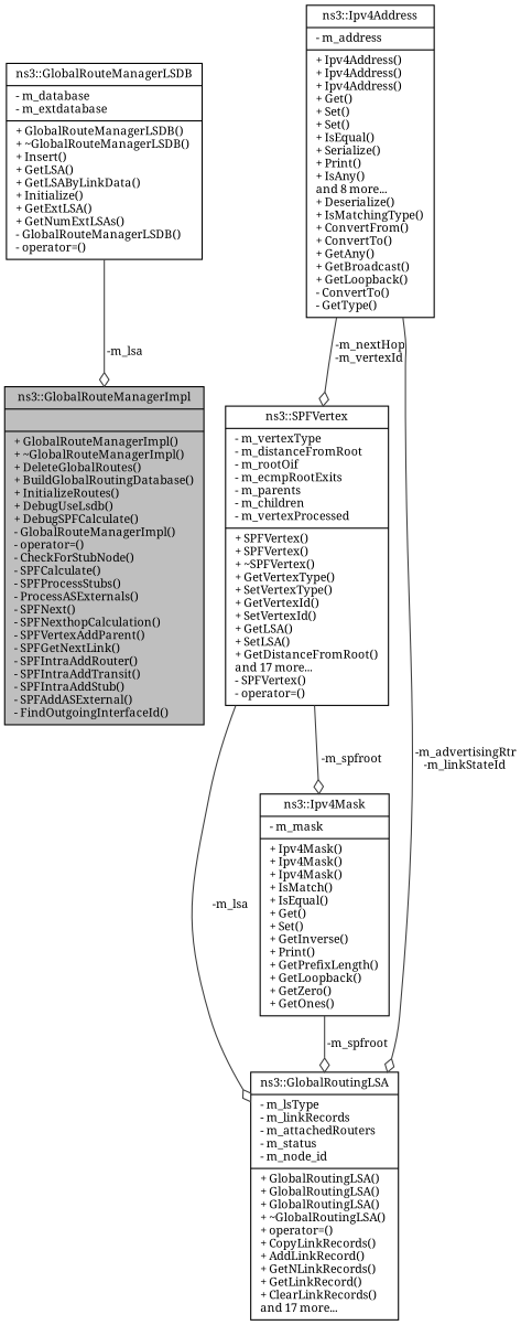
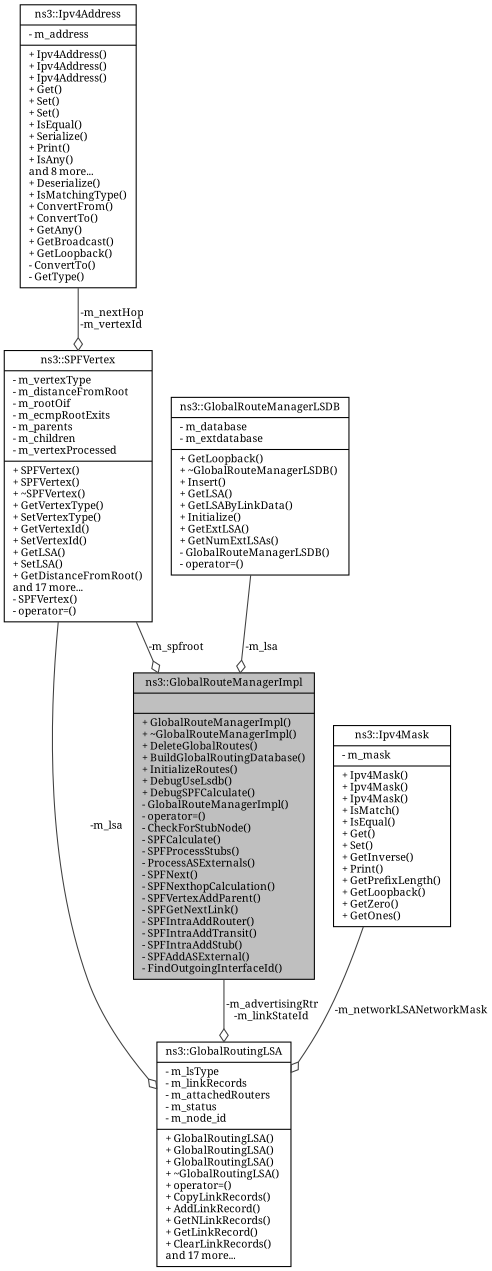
  digraph {
    fontname="Noto Serif"
    node [color=black fillcolor=white fontname="Noto Serif" fontsize=10 shape=record style=filled]
    edge [arrowhead=odiamond color=grey25 fontname="Noto Serif" fontsize=10 labelfontname=Helvetica labelfontsize=10 style=solid]
    n1 [fillcolor=grey75 fontcolor=black height=0.2 label="{ns3::GlobalRouteManagerImpl\n||+ GlobalRouteManagerImpl()\l+ ~GlobalRouteManagerImpl()\l+ DeleteGlobalRoutes()\l+ BuildGlobalRoutingDatabase()\l+ InitializeRoutes()\l+ DebugUseLsdb()\l+ DebugSPFCalculate()\l- GlobalRouteManagerImpl()\l- operator=()\l- CheckForStubNode()\l- SPFCalculate()\l- SPFProcessStubs()\l- ProcessASExternals()\l- SPFNext()\l- SPFNexthopCalculation()\l- SPFVertexAddParent()\l- SPFGetNextLink()\l- SPFIntraAddRouter()\l- SPFIntraAddTransit()\l- SPFIntraAddStub()\l- SPFAddASExternal()\l- FindOutgoingInterfaceId()\l}" width=0.4]
-   n2 [height=0.2 label="{ns3::GlobalRouteManagerLSDB\n|- m_database\l- m_extdatabase\l|+ GlobalRouteManagerLSDB()\l+ ~GlobalRouteManagerLSDB()\l+ Insert()\l+ GetLSA()\l+ GetLSAByLinkData()\l+ Initialize()\l+ GetExtLSA()\l+ GetNumExtLSAs()\l- GlobalRouteManagerLSDB()\l- operator=()\l}" width=0.4]
+   n2 [height=0.2 label="{ns3::GlobalRouteManagerLSDB\n|- m_database\l- m_extdatabase\l|+ GetLoopback()\l+ ~GlobalRouteManagerLSDB()\l+ Insert()\l+ GetLSA()\l+ GetLSAByLinkData()\l+ Initialize()\l+ GetExtLSA()\l+ GetNumExtLSAs()\l- GlobalRouteManagerLSDB()\l- operator=()\l}" width=0.4]
    n3 [height=0.2 label="{ns3::SPFVertex\n|- m_vertexType\l- m_distanceFromRoot\l- m_rootOif\l- m_ecmpRootExits\l- m_parents\l- m_children\l- m_vertexProcessed\l|+ SPFVertex()\l+ SPFVertex()\l+ ~SPFVertex()\l+ GetVertexType()\l+ SetVertexType()\l+ GetVertexId()\l+ SetVertexId()\l+ GetLSA()\l+ SetLSA()\l+ GetDistanceFromRoot()\land 17 more...\l- SPFVertex()\l- operator=()\l}" width=0.4]
    n4 [height=0.2 label="{ns3::GlobalRoutingLSA\n|- m_lsType\l- m_linkRecords\l- m_attachedRouters\l- m_status\l- m_node_id\l|+ GlobalRoutingLSA()\l+ GlobalRoutingLSA()\l+ GlobalRoutingLSA()\l+ ~GlobalRoutingLSA()\l+ operator=()\l+ CopyLinkRecords()\l+ AddLinkRecord()\l+ GetNLinkRecords()\l+ GetLinkRecord()\l+ ClearLinkRecords()\land 17 more...\l}" width=0.4]
    n5 [height=0.2 label="{ns3::Ipv4Mask\n|- m_mask\l|+ Ipv4Mask()\l+ Ipv4Mask()\l+ Ipv4Mask()\l+ IsMatch()\l+ IsEqual()\l+ Get()\l+ Set()\l+ GetInverse()\l+ Print()\l+ GetPrefixLength()\l+ GetLoopback()\l+ GetZero()\l+ GetOnes()\l}" width=0.4]
    n6 [height=0.2 label="{ns3::Ipv4Address\n|- m_address\l|+ Ipv4Address()\l+ Ipv4Address()\l+ Ipv4Address()\l+ Get()\l+ Set()\l+ Set()\l+ IsEqual()\l+ Serialize()\l+ Print()\l+ IsAny()\land 8 more...\l+ Deserialize()\l+ IsMatchingType()\l+ ConvertFrom()\l+ ConvertTo()\l+ GetAny()\l+ GetBroadcast()\l+ GetLoopback()\l- ConvertTo()\l- GetType()\l}" width=0.4]
    n2 -> n1 [label=" -m_lsa"]
-   n3 -> n5 [label=" -m_spfroot"]
+   n3 -> n1 [label=" -m_spfroot"]
    n3 -> n4 [label=" -m_lsa"]
-   n5 -> n4 [label=" -m_spfroot"]
+   n5 -> n4 [label=" -m_networkLSANetworkMask"]
    n6 -> n3 [label=" -m_nextHop\n-m_vertexId"]
-   n6 -> n4 [label=" -m_advertisingRtr\n-m_linkStateId"]
+   n1 -> n4 [label=" -m_advertisingRtr\n-m_linkStateId"]
  }
